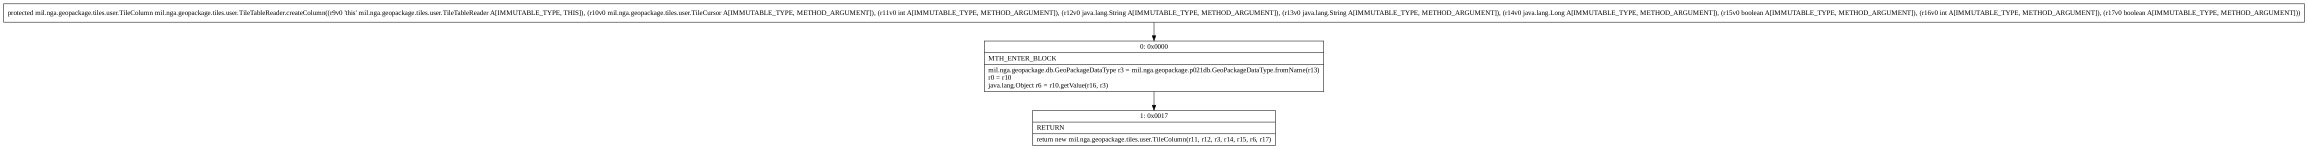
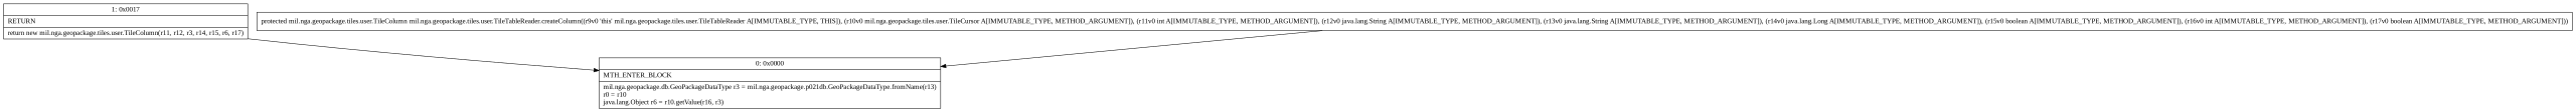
  digraph {
    fontname="Liberation Serif"
    node [shape=record fontname="Liberation Serif"]
    edge [fontname="Liberation Serif"]
    n1 [label="{0\:\ 0x0000|MTH_ENTER_BLOCK\l|mil.nga.geopackage.db.GeoPackageDataType r3 = mil.nga.geopackage.p021db.GeoPackageDataType.fromName(r13)\lr0 = r10\ljava.lang.Object r6 = r10.getValue(r16, r3)\l}"]
    n2 [label="{1\:\ 0x0017|RETURN\l|return new mil.nga.geopackage.tiles.user.TileColumn(r11, r12, r3, r14, r15, r6, r17)\l}"]
    n3 [label="{protected mil.nga.geopackage.tiles.user.TileColumn mil.nga.geopackage.tiles.user.TileTableReader.createColumn((r9v0 'this' mil.nga.geopackage.tiles.user.TileTableReader A[IMMUTABLE_TYPE, THIS]), (r10v0 mil.nga.geopackage.tiles.user.TileCursor A[IMMUTABLE_TYPE, METHOD_ARGUMENT]), (r11v0 int A[IMMUTABLE_TYPE, METHOD_ARGUMENT]), (r12v0 java.lang.String A[IMMUTABLE_TYPE, METHOD_ARGUMENT]), (r13v0 java.lang.String A[IMMUTABLE_TYPE, METHOD_ARGUMENT]), (r14v0 java.lang.Long A[IMMUTABLE_TYPE, METHOD_ARGUMENT]), (r15v0 boolean A[IMMUTABLE_TYPE, METHOD_ARGUMENT]), (r16v0 int A[IMMUTABLE_TYPE, METHOD_ARGUMENT]), (r17v0 boolean A[IMMUTABLE_TYPE, METHOD_ARGUMENT])) }"]
-   n1 -> n2
+   n2 -> n1
    n3 -> n1
  }
